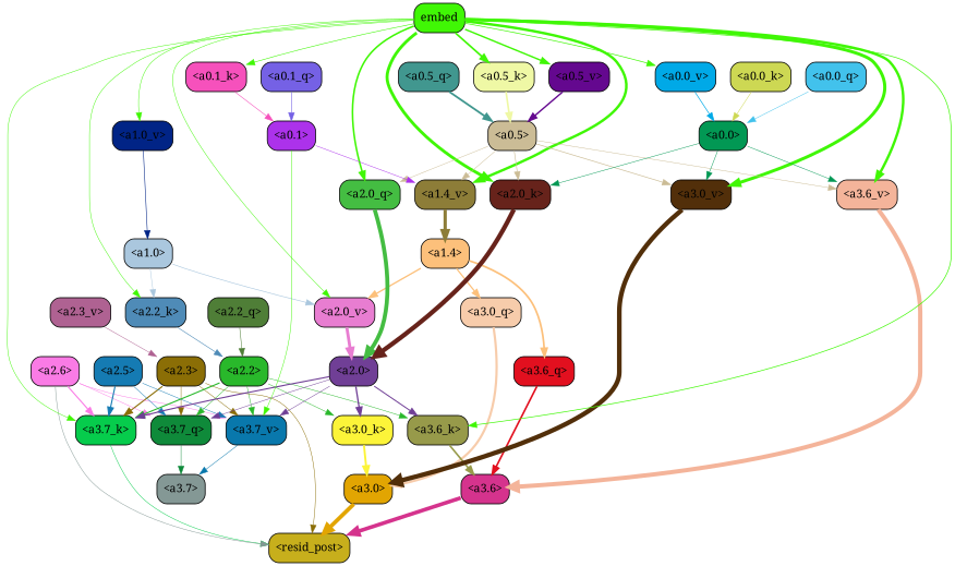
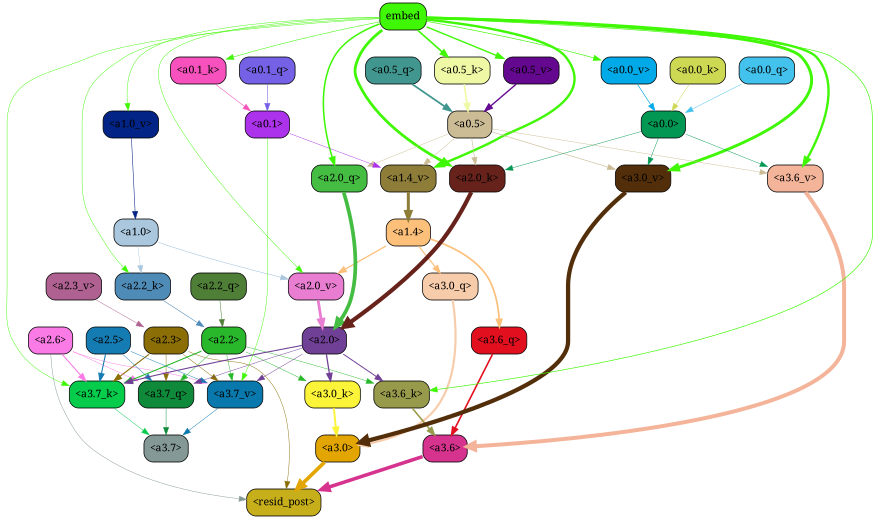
  strict digraph {
    fontname="Noto Serif"
    splines=true
    node [color=black fontname="Noto Serif" shape=box style="filled, rounded"]
    edge [color="#40f705" fontname="Noto Serif" penwidth=0.6]
    "<a3.7>" [fillcolor="#849895"]
    "<resid_post>" [fillcolor="#c7af1c"]
    "<a3.6>" [fillcolor="#d5338d"]
    "<a3.0>" [fillcolor="#e2a502"]
    "<a2.3>" [fillcolor="#8b6e06"]
    "<a3.7_q>" [fillcolor="#0f8a3a"]
    "<a3.7_k>" [fillcolor="#06cc4c"]
    "<a3.7_v>" [fillcolor="#0978ac"]
    "<a3.6_q>" [fillcolor="#e2101f"]
    "<a3.0_q>" [fillcolor="#f7ccab"]
    "<a3.6_k>" [fillcolor="#979a4a"]
    "<a3.0_k>" [fillcolor="#fcf439"]
    "<a3.6_v>" [fillcolor="#f4b49a"]
    "<a3.0_v>" [fillcolor="#522f0a"]
    "<a2.6>" [fillcolor="#fa7be5"]
    "<a2.5>" [fillcolor="#157bb3"]
    "<a2.2>" [fillcolor="#29b82b"]
    "<a2.0>" [fillcolor="#703f96"]
    "<a1.4>" [fillcolor="#fcc07b"]
    "<a2.0_v>" [fillcolor="#e87dd1"]
    embed [fillcolor="#40f705"]
    "<a2.0_q>" [fillcolor="#44bd42"]
    "<a2.2_k>" [fillcolor="#4f8bb7"]
    "<a2.0_k>" [fillcolor="#67231b"]
    "<a1.4_v>" [fillcolor="#8d7d38"]
    "<a1.0_v>" [fillcolor="#012486"]
    "<a0.5_k>" [fillcolor="#eff8a5"]
    "<a0.1_k>" [fillcolor="#f651bc"]
    "<a0.5_v>" [fillcolor="#64088f"]
    "<a0.0_v>" [fillcolor="#00a9e7"]
    "<a1.0>" [fillcolor="#aac7de"]
    "<a0.5>" [fillcolor="#cbbc96"]
    "<a0.1>" [fillcolor="#ac32eb"]
    "<a0.0>" [fillcolor="#029854"]
    "<a2.2_q>" [fillcolor="#4f7e37"]
    "<a2.3_v>" [fillcolor="#af6292"]
    "<a0.5_q>" [fillcolor="#41978f"]
    "<a0.1_q>" [fillcolor="#7561e5"]
    "<a0.0_q>" [fillcolor="#42c2ec"]
    "<a0.0_k>" [fillcolor="#cdd853"]
    "<a3.6>" -> "<resid_post>" [color="#d5338d" penwidth=4.746312499046326]
    "<a3.0>" -> "<resid_post>" [color="#e2a502" penwidth=4.896343111991882]
    "<a2.3>" -> "<resid_post>" [color="#8b6e06"]
    "<a2.3>" -> "<a3.7_q>" [color="#8b6e06"]
    "<a2.3>" -> "<a3.7_k>" [color="#8b6e06" penwidth=1.467104621231556]
    "<a2.3>" -> "<a3.7_v>" [color="#8b6e06"]
    "<a3.7_q>" -> "<a3.7>" [color="#0f8a3a"]
-   "<a3.7_k>" -> "<resid_post>" [color="#06cc4c"]
+   "<a3.7_k>" -> "<a3.7>" [color="#06cc4c"]
    "<a3.7_v>" -> "<a3.7>" [color="#0978ac"]
    "<a3.6_q>" -> "<a3.6>" [color="#e2101f" penwidth=2.160832464694977]
    "<a3.0_q>" -> "<a3.0>" [color="#f7ccab" penwidth=2.870753765106201]
    "<a3.6_k>" -> "<a3.6>" [color="#979a4a" penwidth=2.13908451795578]
    "<a3.0_k>" -> "<a3.0>" [color="#fcf439" penwidth=2.520303964614868]
    "<a3.6_v>" -> "<a3.6>" [color="#f4b49a" penwidth=5.297133803367615]
    "<a3.0_v>" -> "<a3.0>" [color="#522f0a" penwidth=5.680712580680847]
    "<a2.6>" -> "<resid_post>" [color="#849895"]
    "<a2.6>" -> "<a3.7_q>" [color="#fa7be5"]
    "<a2.6>" -> "<a3.7_k>" [color="#fa7be5" penwidth=1.4453159049153328]
    "<a2.6>" -> "<a3.7_v>" [color="#fa7be5"]
    "<a2.5>" -> "<a3.7_q>" [color="#157bb3"]
    "<a2.5>" -> "<a3.7_k>" [color="#157bb3" penwidth=1.4526091292500496]
    "<a2.5>" -> "<a3.7_v>" [color="#157bb3"]
    "<a2.2>" -> "<a3.7_q>" [color="#29b82b"]
    "<a2.2>" -> "<a3.7_k>" [color="#29b82b" penwidth=1.4310357049107552]
    "<a2.2>" -> "<a3.7_v>" [color="#29b82b"]
    "<a2.2>" -> "<a3.6_k>" [color="#29b82b"]
    "<a2.2>" -> "<a3.0_k>" [color="#29b82b"]
    "<a2.0>" -> "<a3.7_q>" [color="#703f96"]
    "<a2.0>" -> "<a3.7_k>" [color="#703f96" penwidth=1.4314699843525887]
    "<a2.0>" -> "<a3.7_v>" [color="#703f96"]
    "<a2.0>" -> "<a3.6_k>" [color="#703f96" penwidth=1.2950235605239868]
    "<a2.0>" -> "<a3.0_k>" [color="#703f96" penwidth=1.712992787361145]
    "<a1.4>" -> "<a3.6_q>" [color="#fcc07b" penwidth=2.2719132900238037]
    "<a1.4>" -> "<a3.0_q>" [color="#fcc07b" penwidth=1.5932877659797668]
    "<a1.4>" -> "<a2.0_v>" [color="#fcc07b" penwidth=1.7291951477527618]
    "<a2.0_v>" -> "<a2.0>" [color="#e87dd1" penwidth=3.7102378383278847]
    embed -> "<a3.7_k>"
    embed -> "<a3.6_k>" [penwidth=0.891706109046936]
    embed -> "<a3.6_v>" [penwidth=3.1766927242279053]
    embed -> "<a3.0_v>" [penwidth=3.9005755856633186]
    embed -> "<a2.0_v>"
    embed -> "<a2.0_q>" [penwidth=2.0615941286087036]
    embed -> "<a2.2_k>"
    embed -> "<a2.0_k>" [penwidth=3.732139825820923]
    embed -> "<a1.4_v>" [penwidth=3.2134487628936768]
    embed -> "<a1.0_v>"
    embed -> "<a0.5_k>" [penwidth=2.2010618448257446]
    embed -> "<a0.1_k>" [penwidth=0.7254256010055542]
    embed -> "<a0.5_v>" [penwidth=1.8672502040863037]
    embed -> "<a0.0_v>" [penwidth=0.887926459312439]
    "<a2.0_q>" -> "<a2.0>" [color="#44bd42" penwidth=4.966194009408355]
    "<a2.2_k>" -> "<a2.2>" [color="#4f8bb7" penwidth=0.7399393804371357]
    "<a2.0_k>" -> "<a2.0>" [color="#67231b" penwidth=5.5817058570683]
    "<a1.4_v>" -> "<a1.4>" [color="#8d7d38" penwidth=4.028138041496277]
    "<a1.0_v>" -> "<a1.0>" [color="#012486" penwidth=0.7187004089355469]
    "<a0.5_k>" -> "<a0.5>" [color="#eff8a5" penwidth=2.2010657787323]
    "<a0.1_k>" -> "<a0.1>" [color="#f651bc" penwidth=0.7254314422607422]
    "<a0.5_v>" -> "<a0.5>" [color="#64088f" penwidth=1.8365508317947388]
    "<a0.0_v>" -> "<a0.0>" [color="#00a9e7" penwidth=0.8879287242889404]
    "<a1.0>" -> "<a2.0_v>" [color="#aac7de" penwidth=0.7823128998279572]
    "<a1.0>" -> "<a2.2_k>" [color="#aac7de"]
    "<a0.5>" -> "<a3.6_v>" [color="#cbbc96"]
    "<a0.5>" -> "<a3.0_v>" [color="#cbbc96" penwidth=0.8493617177009583]
    "<a0.5>" -> "<a2.0_q>" [color="#cbbc96"]
    "<a0.5>" -> "<a2.0_k>" [color="#cbbc96" penwidth=0.7637084722518921]
    "<a0.5>" -> "<a1.4_v>" [color="#cbbc96"]
    "<a0.1>" -> "<a3.7_v>"
    "<a0.1>" -> "<a1.4_v>" [color="#ac32eb"]
    "<a0.0>" -> "<a3.6_v>" [color="#029854"]
    "<a0.0>" -> "<a3.0_v>" [color="#029854"]
    "<a0.0>" -> "<a2.0_k>" [color="#029854"]
    "<a2.2_q>" -> "<a2.2>" [color="#4f7e37" penwidth=0.6677633281797171]
    "<a2.3_v>" -> "<a2.3>" [color="#af6292"]
    "<a0.5_q>" -> "<a0.5>" [color="#41978f" penwidth=2.3771026134490967]
    "<a0.1_q>" -> "<a0.1>" [color="#7561e5" penwidth=0.7368991374969482]
    "<a0.0_q>" -> "<a0.0>" [color="#42c2ec"]
    "<a0.0_k>" -> "<a0.0>" [color="#cdd853" penwidth=0.6203725337982178]
  }
